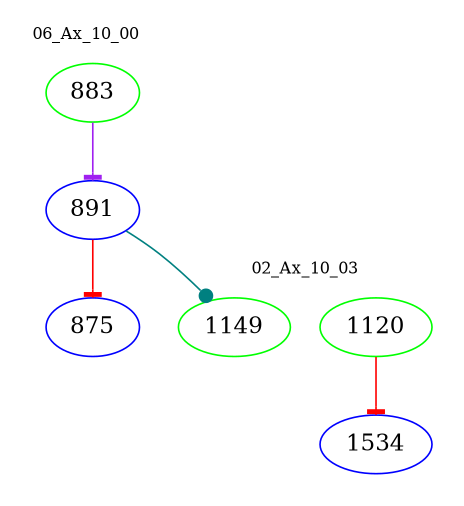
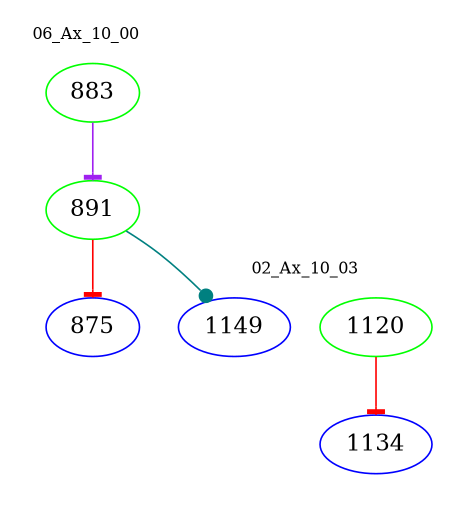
  digraph {
    node [color=blue]
    edge [arrowhead=tee color=red]
    n1 [color=green label=883]
-   n2 [label=891]
+   n2 [color=green label=891]
    n3 [label=875]
    n4 [color=green label=1120]
-   n5 [label=1534]
-   n6 [color=green label=1149]
+   n5 [label=1134]
+   n6 [label=1149]
    subgraph cluster_1 {
      color=white
      fontsize=10
      label="06_Ax_10_00"
      n1
      n2
      n3
    }
    subgraph cluster_2 {
      color=white
      fontsize=10
      label="02_Ax_10_03"
      n4
      n5
      n6
    }
    n1 -> n2 [color=purple]
    n2 -> n3
    n2 -> n6 [arrowhead=dot color=teal]
    n4 -> n5
  }
